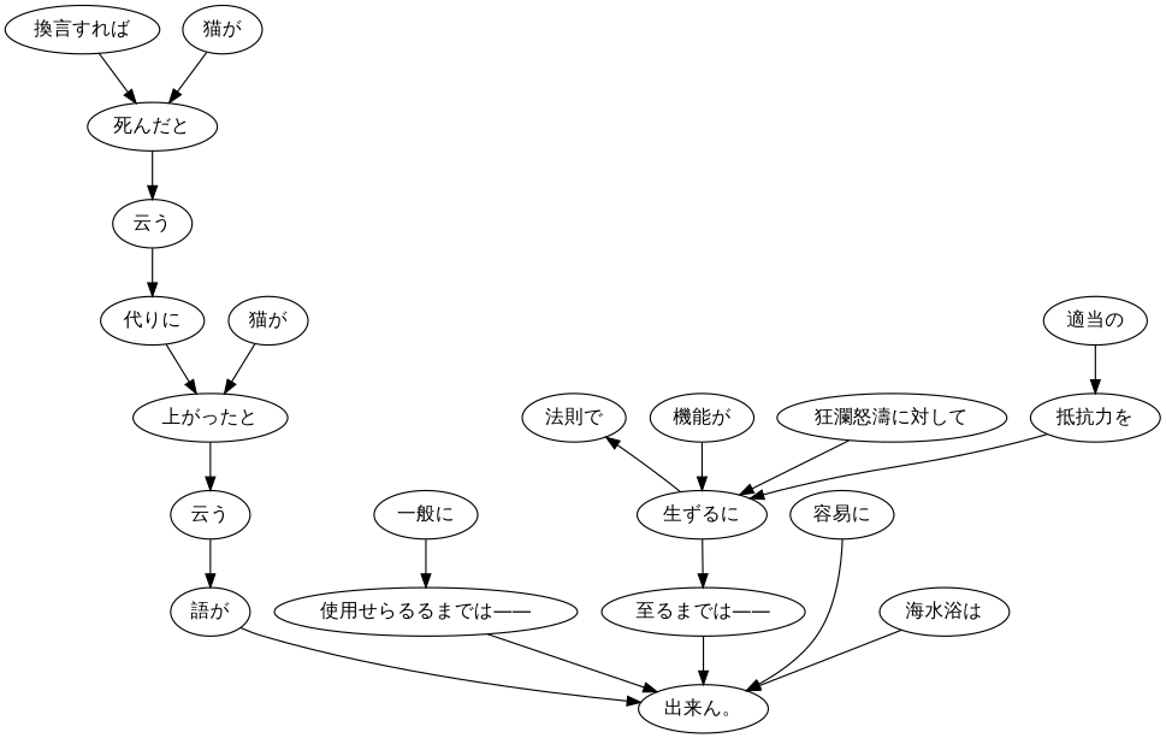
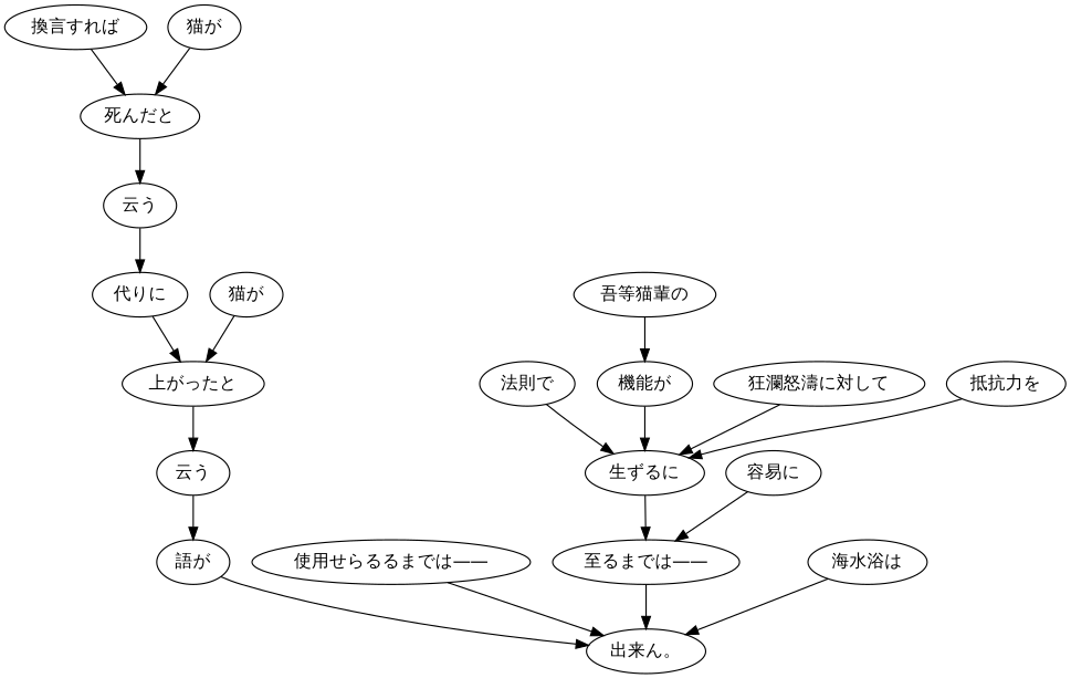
  digraph {
    fontname=Oswald
    node [fontname=Oswald]
    edge [fontname=Oswald]
    n1 [label="法則で"]
    n2 [label="生ずるに"]
    n3 [label="至るまでは——"]
+   n4 [label="吾等猫輩の"]
    n5 [label="機能が"]
    n6 [label="狂瀾怒濤に対して"]
-   n7 [label="適当の"]
    n8 [label="抵抗力を"]
    n9 [label="出来ん。"]
    n10 [label="換言すれば"]
    n11 [label="死んだと"]
    n12 [label="云う"]
    n13 [label="猫が"]
    n14 [label="代りに"]
    n15 [label="上がったと"]
    n16 [label="云う"]
    n17 [label="猫が"]
    n18 [label="語が"]
    n19 [label="使用せらるるまでは——"]
-   n20 [label="一般に"]
    n21 [label="容易に"]
    n22 [label="海水浴は"]
-   n2 -> n1
+   n1 -> n2
    n2 -> n3
    n3 -> n9
+   n4 -> n5
    n5 -> n2
    n6 -> n2
-   n7 -> n8
    n8 -> n2
    n10 -> n11
    n11 -> n12
    n12 -> n14
    n13 -> n11
    n14 -> n15
    n15 -> n16
    n16 -> n18
    n17 -> n15
    n18 -> n9
    n19 -> n9
-   n20 -> n19
-   n21 -> n9
+   n21 -> n3
    n22 -> n9
  }
